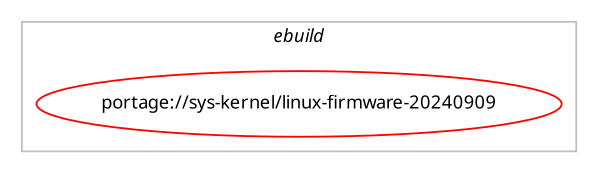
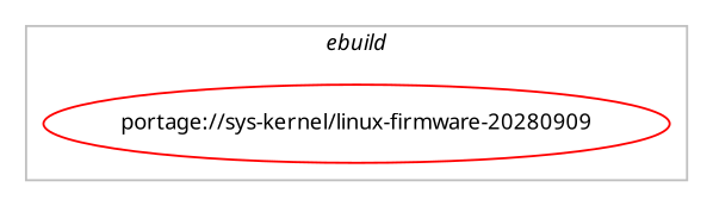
  digraph {
    compound=true
    concentrate=true
    fontname="Noto Sans"
    fontsize=10
    newrank=true
    rankdir=TB
    ranksep=1.5
-   n1 [color=red fontname="Noto Sans" fontsize=10 label="portage://sys-kernel/linux-firmware-20240909" width=4]
+   n1 [color=red fontname="Noto Sans" fontsize=10 label="portage://sys-kernel/linux-firmware-20280909" width=4]
    subgraph cluster_1 {
      color=gray
      label=<<i>ebuild</i>>
      n1
    }
    subgraph cluster_2 {
      color=gray
      label=<<i>dependencies</i>>
      subgraph cluster_3 {
        color=gray
        fillcolor="#eeeeee"
        label=<<i>compile</i>>
        style=filled
      }
      subgraph cluster_4 {
        color=gray
        fillcolor="#eeeeee"
        label=<<i>compile and run</i>>
        style=filled
      }
      subgraph cluster_5 {
        color=gray
        fillcolor="#eeeeee"
        label=<<i>run</i>>
        style=filled
      }
    }
    subgraph cluster_6 {
      color=gray
      label=<<i>candidates</i>>
      rank=same
    }
  }
